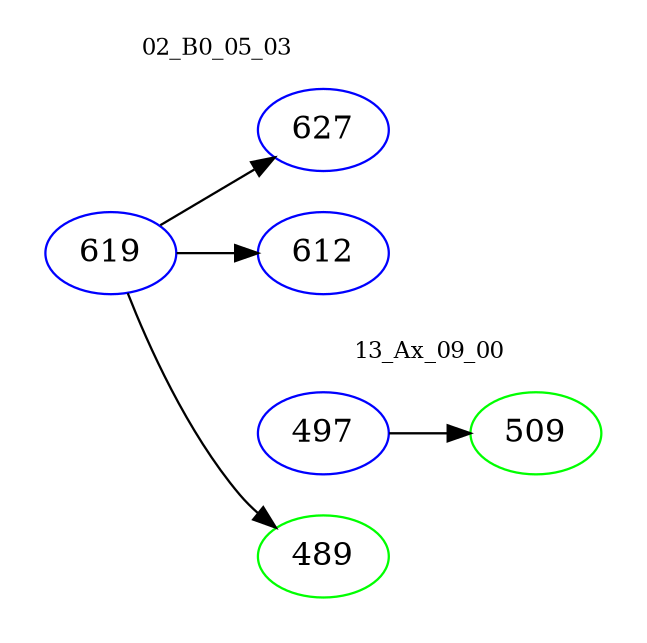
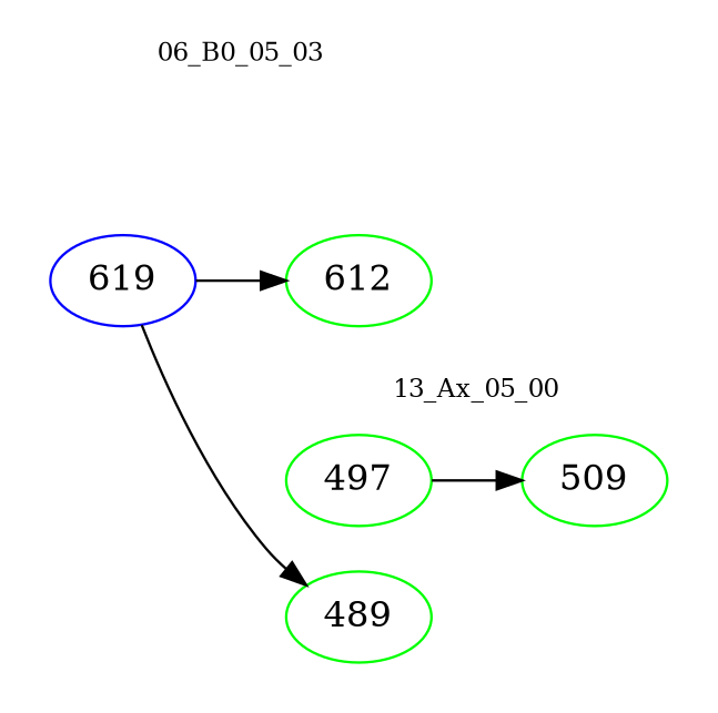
  digraph {
    rankdir=LR
    node [color=blue]
    edge [color=black]
-   n1 [label=497]
+   n1 [color=green label=497]
    n2 [color=green label=489]
    n3 [color=green label=509]
    n4 [label=619]
-   n5 [label=612]
-   n6 [label=627]
+   n5 [color=green label=612]
    subgraph cluster_1 {
      color=white
      fontsize=10
-     label="13_Ax_09_00"
+     label="13_Ax_05_00"
      n1
      n2
      n3
    }
    subgraph cluster_2 {
      color=white
      fontsize=10
-     label="02_B0_05_03"
+     label="06_B0_05_03"
      n4
      n5
-     n6
    }
    n1 -> n3
    n4 -> n2
    n4 -> n5
-   n4 -> n6
  }
